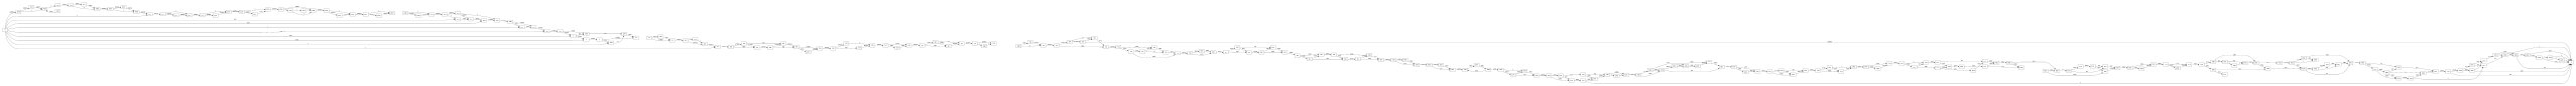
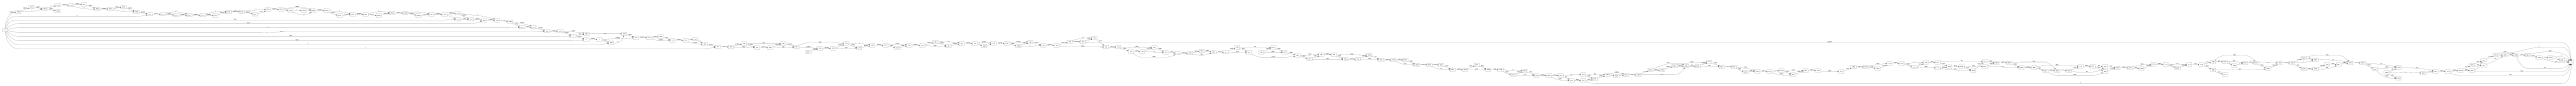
  digraph {
    fontname="Noto Serif"
    rankdir=LR
    node [fontname="Noto Serif" shape=rectangle]
    edge [fontname="Noto Serif"]
    2
    3
    3103
    5
    2017
    26
    2011
    32
    53
    3137
    80
    101
    3454
    114
    154
    170
    175
    191
    188
    209
    230
    3177
    233
    241
    254
    262
    317
    338
    3217
    380
    389
    401
    410
    529
    550
    3494
+   618
    639
    3499
    644
    684
    698
    720
    704
    719
    721
    1
    728
    742
    735
    774
    756
    783
    804
    3337
    821
    836
    842
    2100
    846
    867
    909
    917
    930
    938
    936
    954
    3532
    987
    1002
    1023
    3581
    1044
    1065
    2129
    1068
    1089
    3377
    1128
    1137
    1149
    1158
    1161
    1176
    2159
    1185
    2167
    1197
    1206
    1227
    3601
    1256
    1278
    n94 [label=2181]
    1287
    1293
    2217
    1296
    1317
    1347
    1368
    3621
    1411
    1420
    2237
    1441
    1450
-   1462
    1471
    1483
    1493
    1514
    5425
    1522
    1523
    1543
    4121
    1612
    3793
    4138
    1633
    3796
    1642
    1646
    3816
    1659
    1667
+   1660
    1676
    1663
    2270
    1697
    3840
    n134 [label=2271]
    1707
    1726
    1747
    3876
    1755
    1776
    4189
    1780
    1786
    4203
    1795
    1823
    4223
    5426
    1816
    3681
    1829
    1835
    1842
    1863
    4244
    1871
    4246
    1881
    4267
    5458
    1882
    2306
    1887
    1903
    1908
    1907
-   1906
    1918
    1927
    1950
    1965
    1919
    1925
    5470
    3975
    3979
    1982
    3729
    3730
    4413
    1983
    1985
    2312
    2397
    2418
    5093
    2505
    2526
    5113
    2532
    2553
    5657
    2574
    2577
    2598
    5133
    2619
    2640
    5153
    2663
    2700
    5189
    2790
    2811
    5209
    2815
    3031
    5256
    3037
    3053
    3044
    3058
    3063
    3079
    4418
    4439
    5577
    4460
    5597
    4568
    4589
    5617
    4667
    4688
    5637
    0
    2 -> 3 [label=270489]
    2 -> 3103 [label=823]
    3 -> 5 [label=274992]
    3103 -> 2017 [label=8482]
    5 -> 26 [label=274668]
    5 -> 2011 [label=324]
    2017 -> 26 [label=8807]
+   26 -> 32 [label=283475]
    2011 -> 2017 [label=325]
    32 -> 53 [label=274993]
    32 -> 3137 [label=8482]
    53 -> 80 [label=283475]
    3137 -> 53 [label=8482]
    80 -> 101 [label=283474]
    80 -> 3454 [label=1]
    101 -> 114 [label=283475]
    3454 -> 101 [label=1]
    114 -> 154 [label=283476]
    154 -> 170 [label=274993]
    154 -> 175 [label=8483]
    170 -> 175 [label=274228]
    170 -> 191 [label=765]
    175 -> 188 [label=282711]
    191 -> 209 [label=282653]
    188 -> 191 [label=281888]
    188 -> 209 [label=823]
    209 -> 230 [label=274993]
-   209 -> 3177 [label=8483]
+   209 -> 241 [label=8483]
    230 -> 233 [label=283476]
    3177 -> 230 [label=8483]
    233 -> 241 [label=274993]
    233 -> 254 [label=8483]
+   241 -> 254 [label=274992]
    241 -> 262 [label=1]
    254 -> 262 [label=283475]
    262 -> 317 [label=283476]
    317 -> 338 [label=274992]
    317 -> 3217 [label=8484]
    338 -> 380 [label=283476]
    3217 -> 338 [label=8484]
    380 -> 389 [label=274993]
    380 -> 401 [label=8483]
    389 -> 401 [label=274669]
    389 -> 410 [label=324]
    401 -> 410 [label=283152]
    410 -> 529 [label=283476]
    529 -> 550 [label=283475]
    529 -> 3494 [label=1]
+   550 -> 618 [label=283476]
    3494 -> 550 [label=1]
+   618 -> 639 [label=280812]
+   618 -> 3499 [label=2664]
    639 -> 644 [label=283475]
    3499 -> 639 [label=2663]
    3499 -> 644 [label=1]
    644 -> 684 [label=283476]
    684 -> 698 [label=274992]
    684 -> 720 [label=8484]
    698 -> 704 [label=274668]
    698 -> 719 [label=324]
    720 -> 721 [label=14658]
    704 -> 719 [label=5850]
    704 -> 1 [label=268818]
    719 -> 720 [label=6174]
    721 -> 728 [label=12814]
    721 -> 742 [label=1840]
    728 -> 735 [label=4334]
    728 -> 774 [label=8484]
    742 -> 756 [label=5850]
    735 -> 742 [label=4010]
    735 -> 756 [label=324]
    774 -> 783 [label=14658]
    756 -> 774 [label=6174]
    783 -> 804 [label=6174]
    783 -> 3337 [label=8484]
    804 -> 821 [label=14658]
    3337 -> 804 [label=8484]
    821 -> 836 [label=6174]
    821 -> 842 [label=8484]
    836 -> 842 [label=5850]
    836 -> 2100 [label=324]
-   842 -> 846 [label=14334]
+   842 -> 909 [label=14334]
    2100 -> 867 [label=5593]
    846 -> 2100 [label=5269]
    846 -> 867 [label=9065]
    867 -> 909 [label=14658]
    909 -> 917 [label=11230]
    909 -> 930 [label=3428]
    917 -> 930 [label=9390]
    917 -> 938 [label=1840]
    930 -> 936 [label=12818]
    938 -> 954 [label=11230]
    936 -> 938 [label=9390]
    936 -> 3532 [label=3428]
    954 -> 3532 [label=1841]
    954 -> 987 [label=9389]
    3532 -> 987 [label=5260]
    987 -> 1002 [label=14658]
    1002 -> 1023 [label=9389]
    1002 -> 3581 [label=5269]
    1023 -> 1044 [label=14658]
    3581 -> 1023 [label=5269]
    1044 -> 1065 [label=9065]
    1044 -> 2129 [label=5593]
    1065 -> 1068 [label=14658]
    2129 -> 1065 [label=5593]
-   1089 -> 1068 [label=6175]
+   1068 -> 1089 [label=6175]
    1068 -> 3377 [label=8483]
    1089 -> 1128 [label=14658]
    3377 -> 1089 [label=8483]
    1128 -> 1137 [label=14657]
    1128 -> 1149 [label=1]
    1137 -> 1149 [label=9064]
    1137 -> 1158 [label=5593]
    1149 -> 1158 [label=9065]
    1158 -> 1161 [label=14658]
    1161 -> 1176 [label=6175]
    1161 -> 2159 [label=8483]
    1176 -> 2159 [label=324]
    1176 -> 1185 [label=5851]
    2159 -> 2167 [label=8807]
    1185 -> 1197 [label=5086]
    1185 -> 1206 [label=765]
    2167 -> 1 [label=1]
    2167 -> 1197 [label=8806]
    1197 -> 1206 [label=13892]
    1206 -> 1227 [label=14656]
    1206 -> 3601 [label=1]
    1227 -> 1256 [label=14657]
    3601 -> 1227 [label=1]
-   1256 -> 1278 [label=5851]
+   1256 -> 1293 [label=5851]
    1256 -> n94 [label=8806]
    1278 -> 1287 [label=14333]
    n94 -> 1278 [label=8482]
    n94 -> 1293 [label=324]
    1287 -> 1293 [label=9065]
    1287 -> 2217 [label=5268]
    1293 -> 1296 [label=9389]
    2217 -> 1317 [label=14074]
    1296 -> 2217 [label=8806]
-   1278 -> 1317 [label=583]
+   1296 -> 1317 [label=583]
    1317 -> 1347 [label=14657]
    1347 -> 1368 [label=6174]
    1347 -> 3621 [label=8483]
    1368 -> 1411 [label=14657]
    3621 -> 1368 [label=8483]
    1411 -> 1420 [label=6175]
    1411 -> 2237 [label=8482]
    1420 -> 2237 [label=5593]
    1420 -> 1441 [label=582]
    2237 -> 1441 [label=14075]
    1441 -> 1450 [label=14657]
-   1450 -> 1462 [label=6175]
    1450 -> 1471 [label=8482]
-   1462 -> 1471 [label=6174]
-   1462 -> 1483 [label=1]
    1471 -> 1483 [label=14656]
    1483 -> 1493 [label=14657]
    1493 -> 1514 [label=6999]
    1493 -> 5425 [label=7658]
    1514 -> 1522 [label=14657]
    5425 -> 1514 [label=7658]
    1522 -> 1523 [label=14656]
    1522 -> 1543 [label=1]
    1523 -> 1543 [label=6174]
    1523 -> 4121 [label=8482]
    1543 -> 1612 [label=6175]
    4121 -> 3793 [label=7659]
    4121 -> 4138 [label=823]
    1612 -> 3793 [label=5268]
    1612 -> 1633 [label=907]
    3793 -> 3796 [label=12927]
    4138 -> 1633 [label=8482]
    1633 -> 1642 [label=9389]
+   3796 -> 4138 [label=7659]
    3796 -> 3816 [label=5268]
    1642 -> 1646 [label=12817]
    1646 -> 1659 [label=12493]
    1646 -> 1667 [label=324]
    3816 -> 1642 [label=3428]
    3816 -> 1659 [label=1840]
+   1659 -> 1660 [label=14333]
    1667 -> 1676 [label=2747]
+   1660 -> 1663 [label=5851]
+   1660 -> 2270 [label=8482]
    1676 -> 2270 [label=2165]
    1676 -> 1697 [label=582]
    1663 -> 1667 [label=2423]
    1663 -> 3840 [label=3428]
    2270 -> n134 [label=10647]
    1697 -> 1707 [label=907]
    3840 -> 1707 [label=13750]
    n134 -> 1697 [label=325]
    n134 -> 3840 [label=10322]
    1707 -> 1726 [label=14657]
    1726 -> 1747 [label=9389]
    1726 -> 3876 [label=5268]
    1747 -> 1755 [label=14657]
    3876 -> 1747 [label=5268]
    1755 -> 1776 [label=6175]
    1755 -> 4189 [label=8482]
    1776 -> 1780 [label=14657]
    4189 -> 1776 [label=8482]
    1780 -> 1786 [label=6175]
    1780 -> 4203 [label=8482]
    1786 -> 1795 [label=907]
    1786 -> 1823 [label=5268]
    4203 -> 4223 [label=7659]
    4203 -> 5426 [label=823]
    1795 -> 1816 [label=906]
    1795 -> 3681 [label=1]
    1823 -> 5426 [label=7658]
    1823 -> 1829 [label=6175]
-   5426 -> 4244 [label=8481]
+   5426 -> 1829 [label=8481]
    1816 -> 1823 [label=907]
    3681 -> 1816 [label=1]
    1829 -> 1835 [label=14656]
    1835 -> 1842 [label=6174]
    1835 -> 1863 [label=1]
    1835 -> 4244 [label=8481]
    1842 -> 1863 [label=906]
    1842 -> 1871 [label=5268]
-   4244 -> 1871 [label=907]
+   1863 -> 1871 [label=907]
    4244 -> 4246 [label=8482]
    1871 -> 1881 [label=14657]
    4246 -> 4267 [label=824]
    4246 -> 5458 [label=7658]
    1881 -> 1882 [label=14333]
    1881 -> 2306 [label=324]
    4267 -> 1871 [label=8482]
    5458 -> 4267 [label=7658]
-   1882 -> 1887 [label=9065]
+   1882 -> 2306 [label=9065]
    1882 -> 1903 [label=5268]
    2306 -> 1908 [label=1147]
    1887 -> 2306 [label=823]
    1887 -> 1903 [label=8241]
    1887 -> 1907 [label=1]
-   1903 -> 1906 [label=13509]
    1908 -> 1918 [label=14656]
    1907 -> 1908 [label=13509]
-   1906 -> 1907 [label=13508]
-   1906 -> 1927 [label=1]
    1918 -> 1 [label=823]
    1918 -> 1919 [label=13833]
    1927 -> 1950 [label=907]
    1950 -> 1 [label=1]
    1950 -> 1965 [label=908]
    1965 -> 1 [label=324]
    1965 -> 1982 [label=5852]
    1919 -> 1925 [label=6175]
    1919 -> 5470 [label=7658]
    1925 -> 1927 [label=906]
    1925 -> 3975 [label=5269]
    5470 -> 1 [label=7657]
    5470 -> 3975 [label=1]
    3975 -> 3979 [label=5270]
    3979 -> 1950 [label=2]
    3979 -> 1965 [label=5268]
    1982 -> 1 [label=1347]
    1982 -> 3729 [label=4505]
    3729 -> 1 [label=4503]
    3729 -> 3730 [label=2]
    3730 -> 1 [label=1]
    3730 -> 4413 [label=1]
    4413 -> 1 [label=1]
    1983 -> 1985 [label=277624]
    1985 -> 2 [label=269965]
    1985 -> 3103 [label=7659]
    2312 -> 2397 [label=268819]
    2397 -> 2418 [label=1]
    2397 -> 5093 [label=268818]
    2418 -> 2505 [label=268819]
    5093 -> 2418 [label=268818]
    2505 -> 2526 [label=1]
    2505 -> 5113 [label=268818]
    2526 -> 2532 [label=268819]
    5113 -> 2526 [label=268818]
    2532 -> 2553 [label=2]
    2532 -> 5657 [label=268817]
    2553 -> 2574 [label=268819]
    5657 -> 2553 [label=268817]
    2574 -> 2577 [label=2]
    2574 -> 2598 [label=268817]
    2577 -> 2598 [label=1]
    2577 -> 5133 [label=1]
    2598 -> 2619 [label=268819]
    5133 -> 2598 [label=2]
    2619 -> 2640 [label=1]
    2619 -> 5153 [label=268818]
    2640 -> 2663 [label=268819]
    5153 -> 2640 [label=268818]
    2663 -> 2700 [label=1]
    2663 -> 5189 [label=268818]
+   2700 -> 2790 [label=268819]
    5189 -> 2700 [label=268818]
    2790 -> 2811 [label=1]
    2790 -> 5209 [label=268818]
    2811 -> 2815 [label=268819]
    5209 -> 2811 [label=268818]
    2815 -> 3031 [label=1]
    2815 -> 5256 [label=268818]
    3031 -> 3037 [label=824]
    5256 -> 3037 [label=268817]
    5256 -> 3053 [label=1]
    3037 -> 3044 [label=269641]
    3053 -> 3058 [label=277299]
    3044 -> 3053 [label=277298]
    3058 -> 3063 [label=8481]
    3058 -> 3079 [label=268818]
    3063 -> 3079 [label=8482]
    3079 -> 1983 [label=277300]
    4418 -> 4439 [label=1]
    4418 -> 5577 [label=268817]
    4439 -> 4460 [label=1]
-   5597 -> 4439 [label=268817]
+   4439 -> 5597 [label=268817]
    5577 -> 4439 [label=268817]
    4460 -> 4568 [label=268818]
    4568 -> 4589 [label=1]
    4568 -> 5617 [label=268817]
    4589 -> 4667 [label=268818]
    5617 -> 4589 [label=268817]
    4667 -> 4688 [label=1]
    4667 -> 5637 [label=268817]
    4688 -> 2312 [label=268818]
    5637 -> 4688 [label=268817]
    0 -> 2 [label=1347]
    0 -> 3 [label=4503]
    0 -> 2011 [label=1]
    0 -> 114 [label=1]
    0 -> 1983 [label=324]
    0 -> 2312 [label=1]
    0 -> 3031 [label=823]
    0 -> 3044 [label=7657]
    0 -> 3063 [label=1]
    0 -> 4418 [label=268818]
  }
